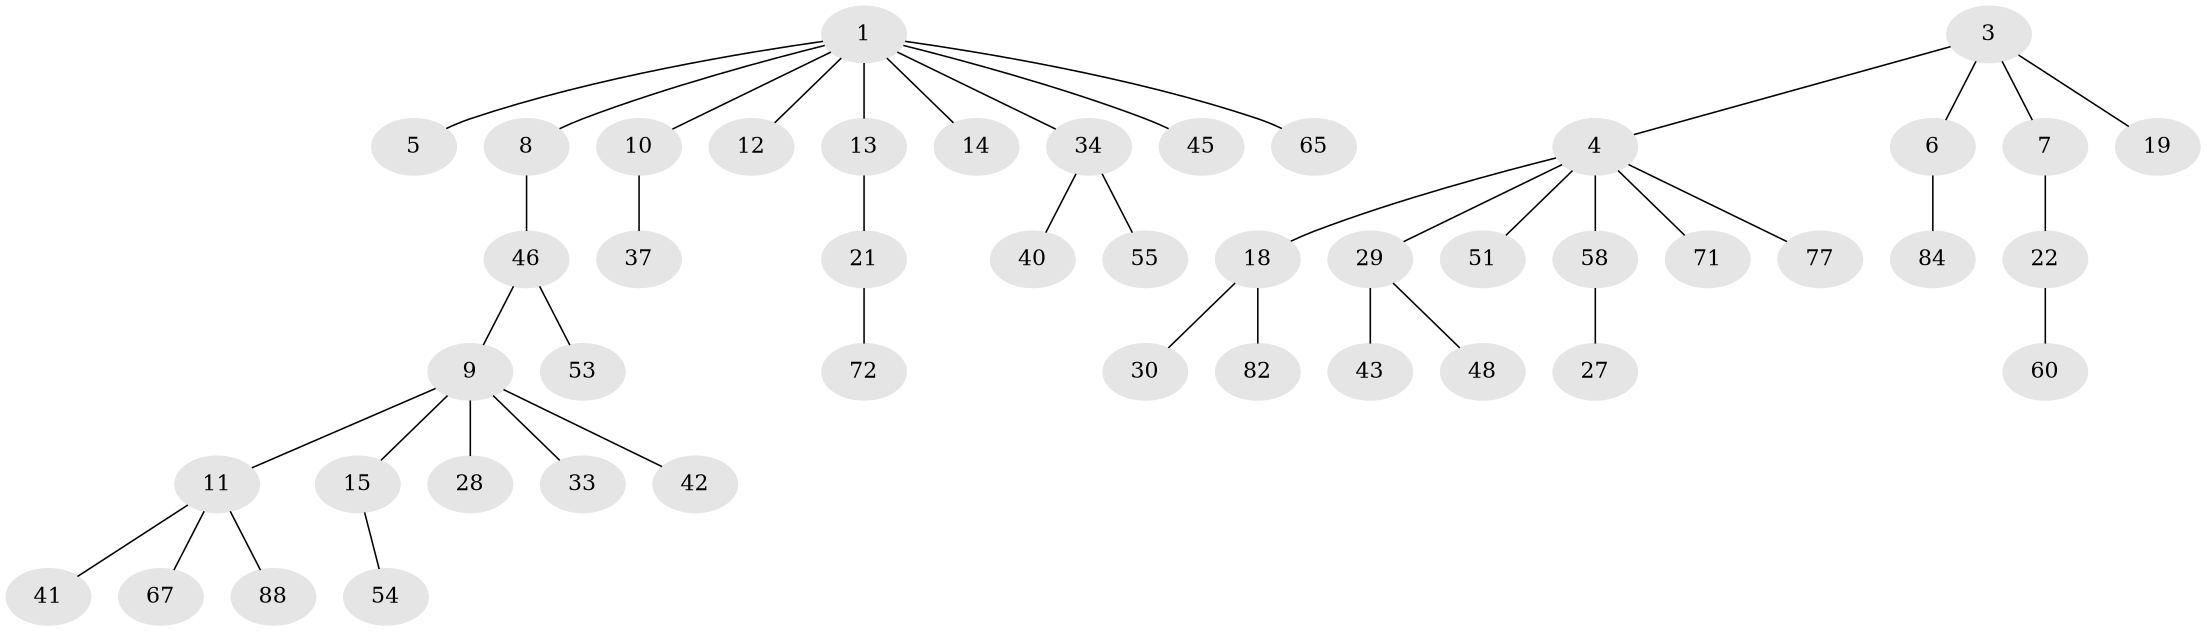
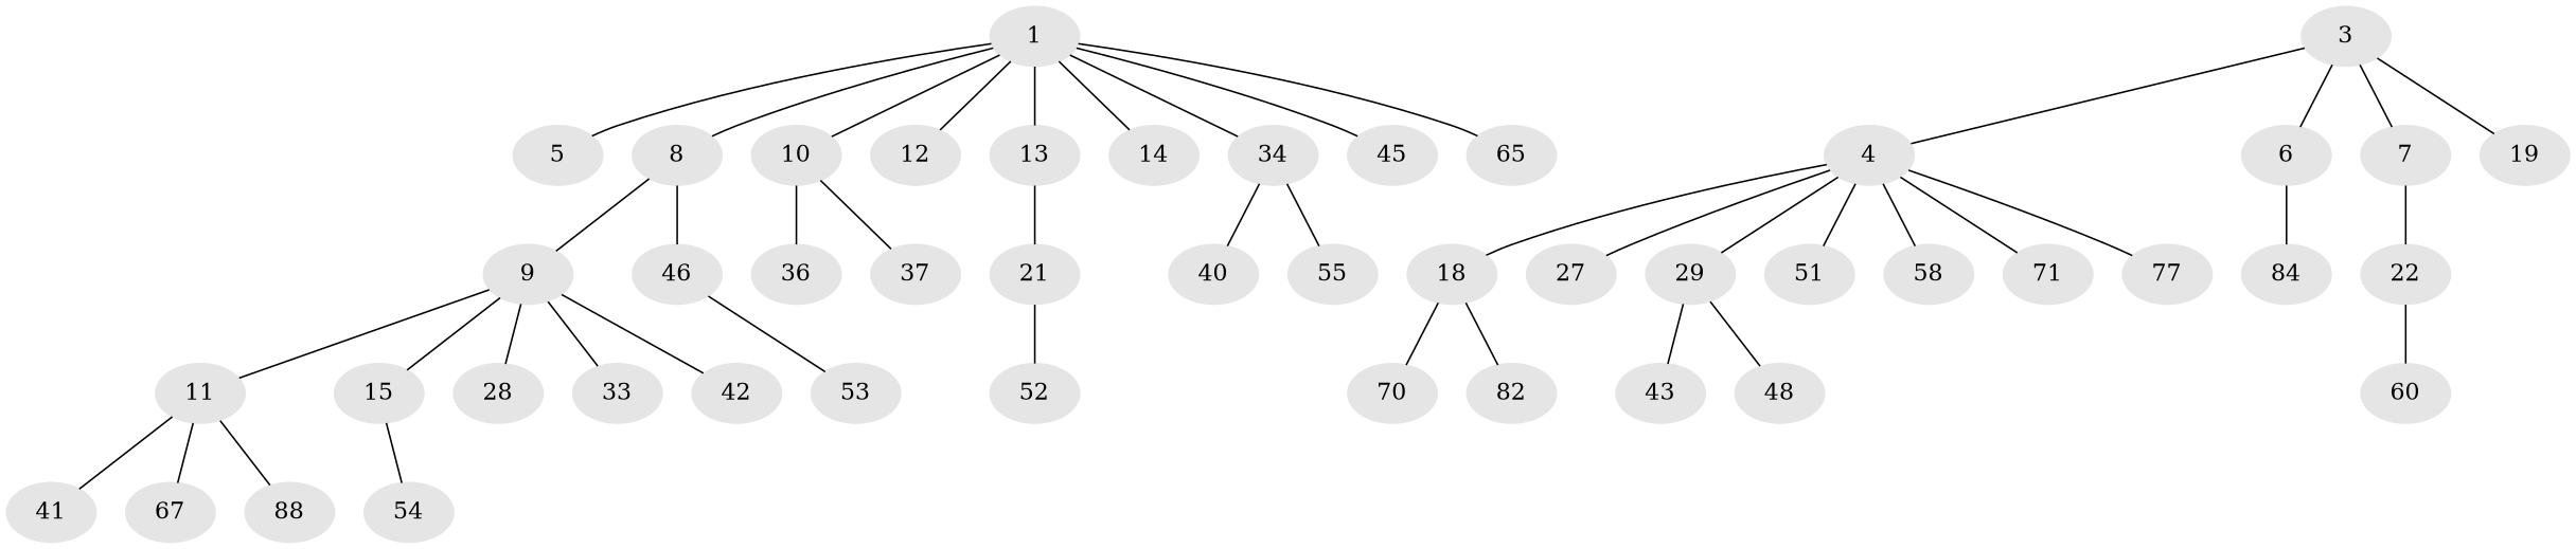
  graph {
    node [color=gray90 style=filled]
    1 [super="+2"]
    5
    8 [super="+24+56+81+16"]
    10
    12
    13 [super="+62+25+26"]
    14 [super="+63"]
    34 [super="+44"]
    45 [super="+75"]
    65 [super="+72"]
    3 [super="+78+69"]
    4 [super="+17"]
    6 [super="+35"]
    7
    19
    9
    46 [super="+93"]
+   36
    37
    21
    40
    55
    18
    27 [super="+31+49"]
    29 [super="+64+38+47+57"]
    51 [super="+73+76"]
    58
    71
    77
    84
    22
-   30
+   30 [label=70]
    82
    43
    48 [super="+50"]
    60
    11 [super="+23"]
    15 [super="+68+32"]
    28
    33 [super="+74"]
    42
    53 [super="+59"]
    41
    67
    88
    54
-   52 [label=72]
+   52
    1 -- 5
    1 -- 8
    1 -- 10
    1 -- 12
    1 -- 13
    1 -- 14
    1 -- 34
    1 -- 45
    1 -- 65
-   46 -- 9
+   8 -- 9
    8 -- 46
+   10 -- 36
    10 -- 37
    13 -- 21
    34 -- 40
    34 -- 55
    3 -- 4
    3 -- 6
    3 -- 7
    3 -- 19
    4 -- 18
-   58 -- 27
+   4 -- 27
    4 -- 29
    4 -- 51
    4 -- 58
    4 -- 71
    4 -- 77
    6 -- 84
    7 -- 22
    9 -- 11
    9 -- 15
    9 -- 28
    9 -- 33
    9 -- 42
    46 -- 53
    21 -- 52
    18 -- 30
    18 -- 82
    29 -- 43
    29 -- 48
    22 -- 60
    11 -- 41
    11 -- 67
    11 -- 88
    15 -- 54
  }
